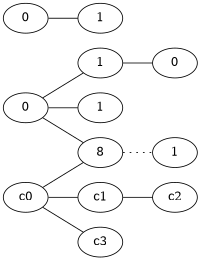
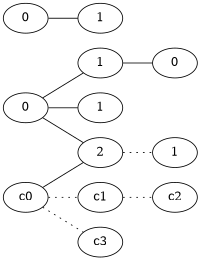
  graph {
    rankdir=LR
    n1 [label=0]
    n2 [label=1]
-   n3 [label=8]
+   n3 [label=2]
    n4 [label=1]
    n5 [label=0]
    n6 [label=1]
    n7 [label=0]
    n8 [label=1]
    c0
    c1
    c3
    c2
    n1 -- n2
    n1 -- n3
    n1 -- n4
    n2 -- n5
    n3 -- n6 [style=dotted]
    n7 -- n8
    c0 -- n3
-   c0 -- c1
-   c0 -- c3 [style=solid]
-   c1 -- c2 [style=solid]
+   c0 -- c1 [style=dotted]
+   c0 -- c3 [style=dotted]
+   c1 -- c2 [style=dotted]
  }
